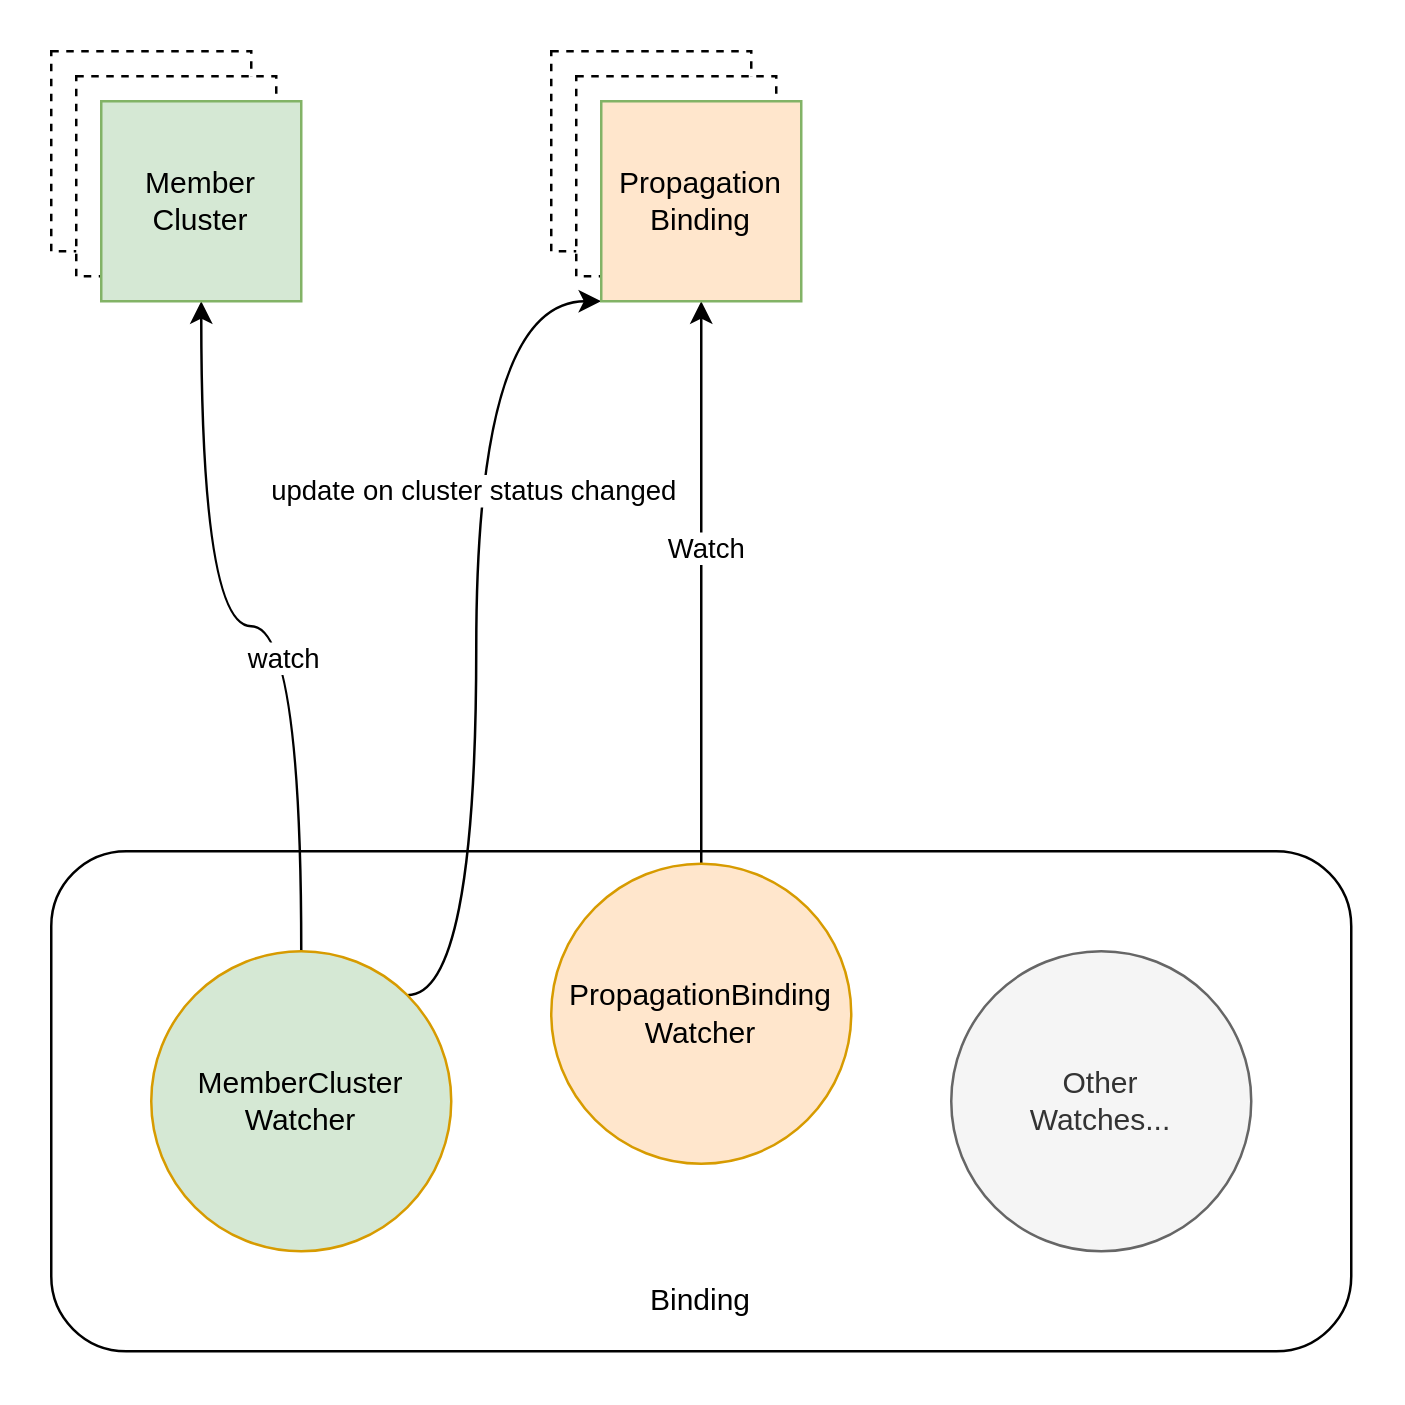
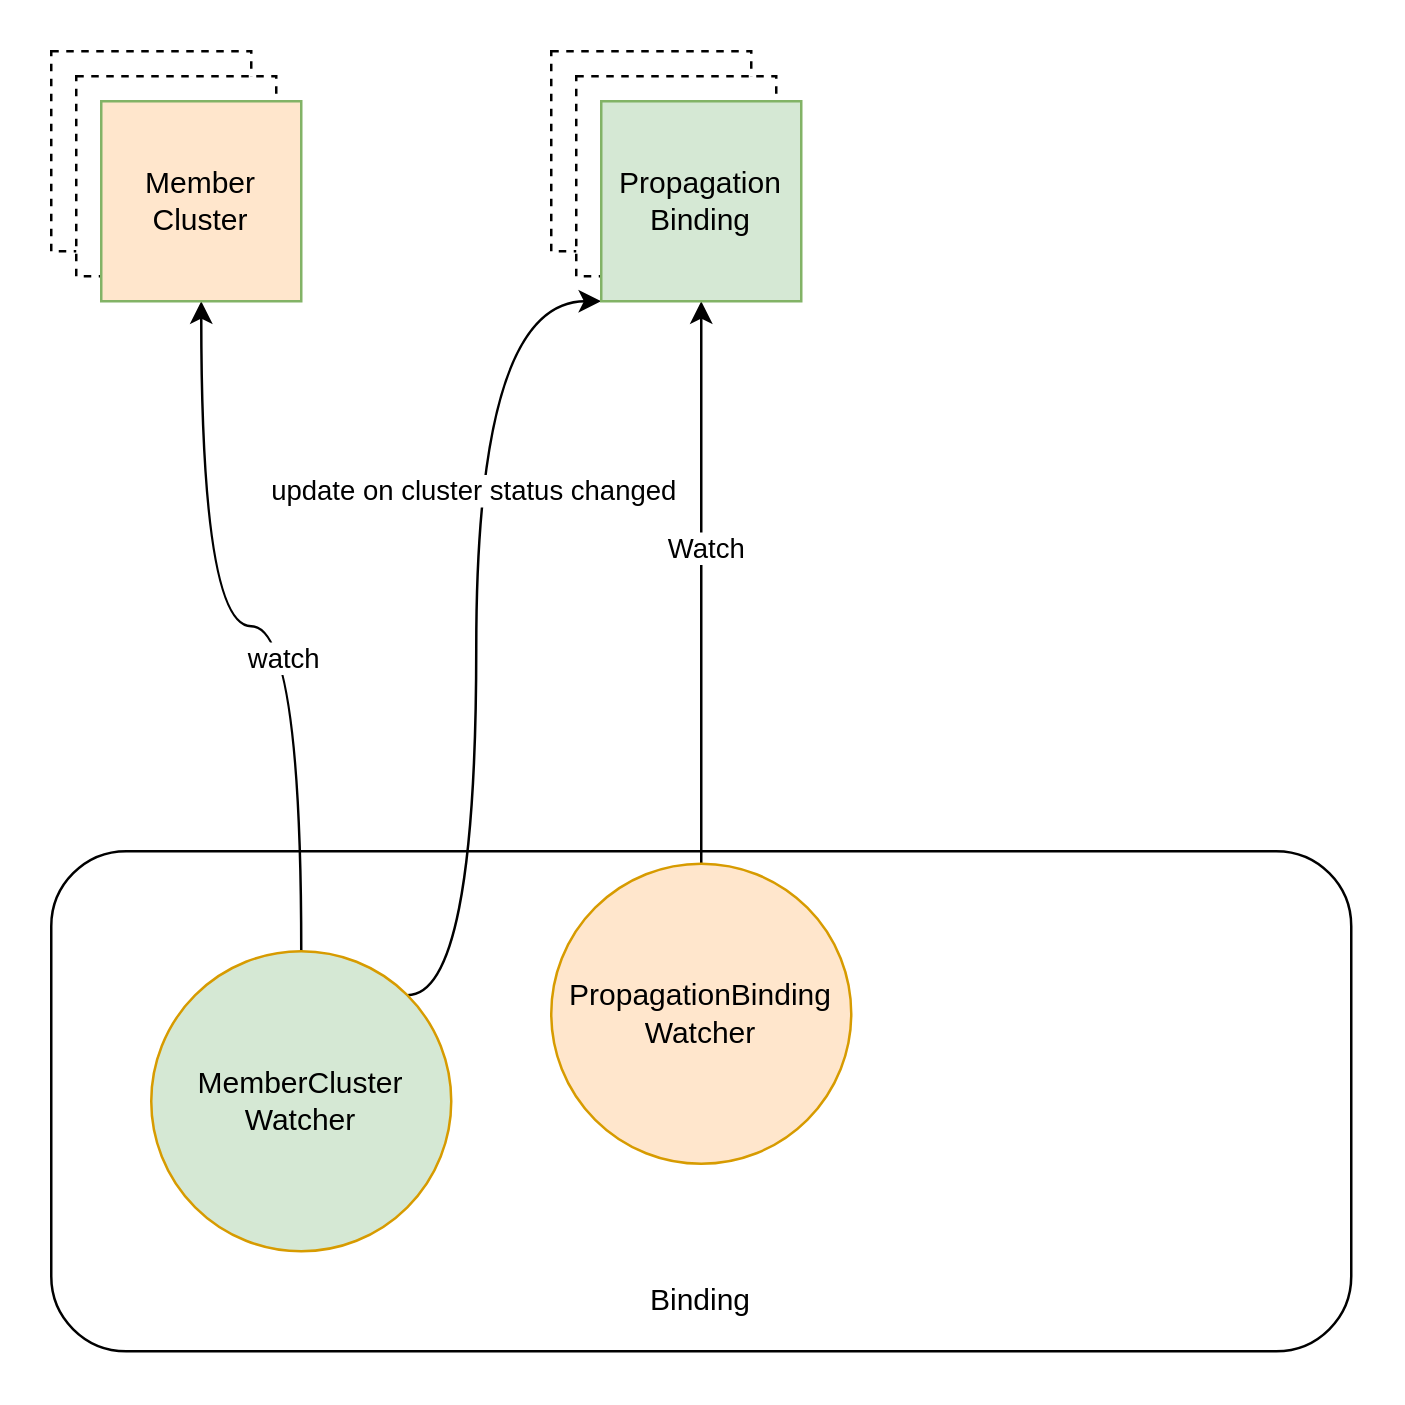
  <mxCell id="0" />
  <mxCell id="1" parent="0" />
  <mxCell id="2" value="" style="rounded=1;whiteSpace=wrap;html=1;" vertex="1" parent="1"><mxGeometry x="20" y="340" width="520" height="200" as="geometry" /></mxCell>
  <mxCell id="3" style="edgeStyle=orthogonalEdgeStyle;curved=1;rounded=0;orthogonalLoop=1;jettySize=auto;html=1;entryX=0.5;entryY=1;entryDx=0;entryDy=0;" edge="1" parent="1" source="5" target="18"><mxGeometry relative="1" as="geometry"><Array as="points"><mxPoint x="280" y="250" /><mxPoint x="280" y="250" /></Array></mxGeometry></mxCell>
  <mxCell id="4" value="Watch" style="edgeLabel;html=1;align=center;verticalAlign=middle;resizable=0;points=[];" vertex="1" connectable="0" parent="3"><mxGeometry x="0.131" y="-1" relative="1" as="geometry"><mxPoint as="offset" /></mxGeometry></mxCell>
  <mxCell id="5" value="PropagationBinding&lt;br&gt;Watcher" style="ellipse;whiteSpace=wrap;html=1;aspect=fixed;fillColor=#ffe6cc;strokeColor=#d79b00;" vertex="1" parent="1"><mxGeometry x="220" y="345" width="120" height="120" as="geometry" /></mxCell>
  <mxCell id="6" style="edgeStyle=orthogonalEdgeStyle;rounded=0;orthogonalLoop=1;jettySize=auto;html=1;entryX=0.5;entryY=1;entryDx=0;entryDy=0;curved=1;" edge="1" parent="1" source="10" target="15"><mxGeometry relative="1" as="geometry" /></mxCell>
  <mxCell id="7" value="watch" style="edgeLabel;html=1;align=center;verticalAlign=middle;resizable=0;points=[];" vertex="1" connectable="0" parent="6"><mxGeometry x="-0.213" y="8" relative="1" as="geometry"><mxPoint as="offset" /></mxGeometry></mxCell>
  <mxCell id="8" style="edgeStyle=orthogonalEdgeStyle;curved=1;rounded=0;orthogonalLoop=1;jettySize=auto;html=1;entryX=0;entryY=1;entryDx=0;entryDy=0;exitX=1;exitY=0;exitDx=0;exitDy=0;" edge="1" parent="1" source="10" target="18"><mxGeometry relative="1" as="geometry"><Array as="points"><mxPoint x="190" y="398" /><mxPoint x="190" y="120" /></Array></mxGeometry></mxCell>
  <mxCell id="9" value="update on cluster status changed" style="edgeLabel;html=1;align=center;verticalAlign=middle;resizable=0;points=[];" vertex="1" connectable="0" parent="8"><mxGeometry x="0.295" y="2" relative="1" as="geometry"><mxPoint as="offset" /></mxGeometry></mxCell>
  <mxCell id="10" value="MemberCluster&lt;br&gt;Watcher" style="ellipse;whiteSpace=wrap;html=1;aspect=fixed;fillColor=#d5e8d4;strokeColor=#d79b00;" vertex="1" parent="1"><mxGeometry x="60" y="380" width="120" height="120" as="geometry" /></mxCell>
- <mxCell id="11" value="Other&lt;br&gt;Watches..." style="ellipse;whiteSpace=wrap;html=1;aspect=fixed;fillColor=#f5f5f5;strokeColor=#666666;fontColor=#333333;" vertex="1" parent="1"><mxGeometry x="380" y="380" width="120" height="120" as="geometry" /></mxCell>
  <mxCell id="12" value="Binding" style="text;html=1;strokeColor=none;fillColor=none;align=center;verticalAlign=middle;whiteSpace=wrap;rounded=0;" vertex="1" parent="1"><mxGeometry x="170" y="510" width="220" height="20" as="geometry" /></mxCell>
  <mxCell id="13" value="" style="rounded=0;whiteSpace=wrap;html=1;dashed=1;" vertex="1" parent="1"><mxGeometry x="20" y="20" width="80" height="80" as="geometry" /></mxCell>
  <mxCell id="14" value="" style="rounded=0;whiteSpace=wrap;html=1;dashed=1;" vertex="1" parent="1"><mxGeometry x="30" y="30" width="80" height="80" as="geometry" /></mxCell>
- <mxCell id="15" value="Member Cluster" style="rounded=0;whiteSpace=wrap;html=1;fillColor=#d5e8d4;strokeColor=#82b366;" vertex="1" parent="1"><mxGeometry x="40" y="40" width="80" height="80" as="geometry" /></mxCell>
+ <mxCell id="15" value="Member Cluster" style="rounded=0;whiteSpace=wrap;html=1;fillColor=#ffe6cc;strokeColor=#82b366;" vertex="1" parent="1"><mxGeometry x="40" y="40" width="80" height="80" as="geometry" /></mxCell>
  <mxCell id="16" value="" style="rounded=0;whiteSpace=wrap;html=1;dashed=1;" vertex="1" parent="1"><mxGeometry x="220" y="20" width="80" height="80" as="geometry" /></mxCell>
  <mxCell id="17" value="" style="rounded=0;whiteSpace=wrap;html=1;dashed=1;" vertex="1" parent="1"><mxGeometry x="230" y="30" width="80" height="80" as="geometry" /></mxCell>
- <mxCell id="18" value="Propagation&lt;br&gt;Binding" style="rounded=0;whiteSpace=wrap;html=1;fillColor=#ffe6cc;strokeColor=#82b366;" vertex="1" parent="1"><mxGeometry x="240" y="40" width="80" height="80" as="geometry" /></mxCell>
+ <mxCell id="18" value="Propagation&lt;br&gt;Binding" style="rounded=0;whiteSpace=wrap;html=1;fillColor=#d5e8d4;strokeColor=#82b366;" vertex="1" parent="1"><mxGeometry x="240" y="40" width="80" height="80" as="geometry" /></mxCell>
